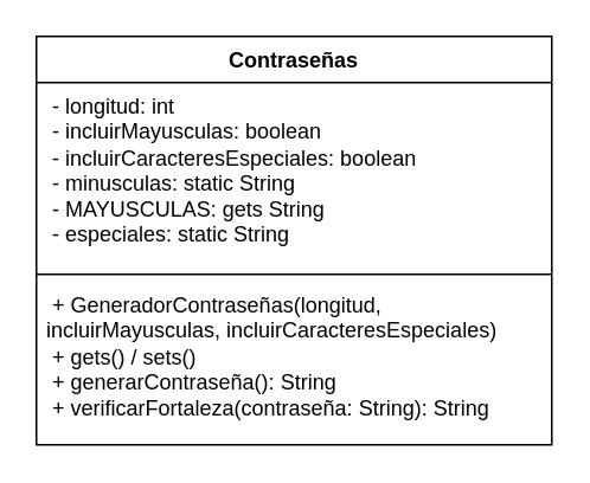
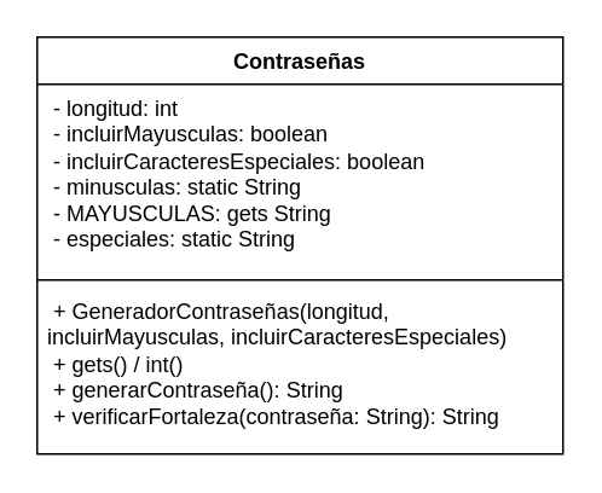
  <mxCell id="0" />
  <mxCell id="1" parent="0" />
  <mxCell id="2" value="Contraseñas" style="swimlane;fontStyle=1;align=center;verticalAlign=top;childLayout=stackLayout;horizontal=1;startSize=26;horizontalStack=0;resizeParent=1;resizeParentMax=0;resizeLast=0;collapsible=1;marginBottom=0;whiteSpace=wrap;html=1;" vertex="1" parent="1"><mxGeometry x="20" y="20" width="290" height="230" as="geometry" /></mxCell>
  <mxCell id="3" value="&amp;nbsp;- longitud: int&amp;nbsp;&lt;br&gt;&amp;nbsp;- incluirMayusculas: &lt;span class=&quot;hljs-type&quot;&gt;boolean&lt;/span&gt;&amp;nbsp;&lt;br&gt;&amp;nbsp;- incluirCaracteresEspeciales: &lt;span class=&quot;hljs-type&quot;&gt;boolean&lt;/span&gt;&amp;nbsp;&lt;br&gt;&amp;nbsp;- minusculas: &lt;span class=&quot;hljs-keyword&quot;&gt;static&lt;/span&gt; &lt;span class=&quot;hljs-type&quot;&gt;String&lt;/span&gt;&amp;nbsp;&lt;br&gt;&amp;nbsp;- MAYUSCULAS: &lt;span class=&quot;hljs-keyword&quot;&gt;gets&lt;/span&gt; &lt;span class=&quot;hljs-type&quot;&gt;String&lt;/span&gt;&amp;nbsp;&lt;br&gt;&amp;nbsp;- especiales: &lt;span class=&quot;hljs-keyword&quot;&gt;static&lt;/span&gt; &lt;span class=&quot;hljs-type&quot;&gt;String&lt;/span&gt;" style="text;strokeColor=none;fillColor=none;align=left;verticalAlign=top;spacingLeft=4;spacingRight=4;overflow=hidden;rotatable=0;points=[[0,0.5],[1,0.5]];portConstraint=eastwest;whiteSpace=wrap;html=1;" vertex="1" parent="2"><mxGeometry y="26" width="290" height="104" as="geometry" /></mxCell>
  <mxCell id="4" value="" style="line;strokeWidth=1;fillColor=none;align=left;verticalAlign=middle;spacingTop=-1;spacingLeft=3;spacingRight=3;rotatable=0;labelPosition=right;points=[];portConstraint=eastwest;strokeColor=inherit;" vertex="1" parent="2"><mxGeometry y="130" width="290" height="8" as="geometry" /></mxCell>
- <mxCell id="5" value="&amp;nbsp;+ GeneradorContraseñ&lt;span class=&quot;hljs-keyword&quot;&gt;as&lt;/span&gt;(longitud, incluirMayusculas, incluirCaracteresEspeciales)&amp;nbsp;&lt;br&gt;&amp;nbsp;+ gets() / sets()&amp;nbsp;&lt;br&gt;&amp;nbsp;+ generarContraseña(): &lt;span class=&quot;hljs-type&quot;&gt;String&lt;/span&gt;&amp;nbsp;&lt;br&gt;&amp;nbsp;+ verificarFortaleza(contraseña: &lt;span class=&quot;hljs-type&quot;&gt;String&lt;/span&gt;): &lt;span class=&quot;hljs-type&quot;&gt;String&lt;/span&gt;&amp;nbsp;" style="text;strokeColor=none;fillColor=none;align=left;verticalAlign=top;spacingLeft=4;spacingRight=4;overflow=hidden;rotatable=0;points=[[0,0.5],[1,0.5]];portConstraint=eastwest;whiteSpace=wrap;html=1;" vertex="1" parent="2"><mxGeometry y="138" width="290" height="92" as="geometry" /></mxCell>
+ <mxCell id="5" value="&amp;nbsp;+ GeneradorContraseñ&lt;span class=&quot;hljs-keyword&quot;&gt;as&lt;/span&gt;(longitud, incluirMayusculas, incluirCaracteresEspeciales)&amp;nbsp;&lt;br&gt;&amp;nbsp;+ gets() / int()&amp;nbsp;&lt;br&gt;&amp;nbsp;+ generarContraseña(): &lt;span class=&quot;hljs-type&quot;&gt;String&lt;/span&gt;&amp;nbsp;&lt;br&gt;&amp;nbsp;+ verificarFortaleza(contraseña: &lt;span class=&quot;hljs-type&quot;&gt;String&lt;/span&gt;): &lt;span class=&quot;hljs-type&quot;&gt;String&lt;/span&gt;&amp;nbsp;" style="text;strokeColor=none;fillColor=none;align=left;verticalAlign=top;spacingLeft=4;spacingRight=4;overflow=hidden;rotatable=0;points=[[0,0.5],[1,0.5]];portConstraint=eastwest;whiteSpace=wrap;html=1;" vertex="1" parent="2"><mxGeometry y="138" width="290" height="92" as="geometry" /></mxCell>
